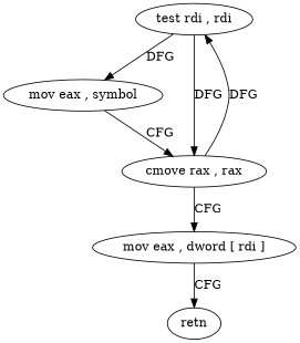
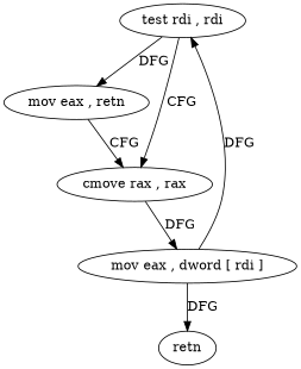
  digraph {
    n1 [label="test rdi , rdi"]
-   n2 [label="mov eax , symbol"]
+   n2 [label="mov eax , retn"]
    n3 [label="cmove rax , rax"]
    n4 [label="mov eax , dword [ rdi ]"]
    n5 [label=retn]
    n1 -> n2 [label=DFG]
-   n1 -> n3 [label=DFG]
+   n1 -> n3 [label=CFG]
    n2 -> n3 [label=CFG]
-   n3 -> n1 [label=DFG]
-   n3 -> n4 [label=CFG]
-   n4 -> n5 [label=CFG]
+   n4 -> n1 [label=DFG]
+   n3 -> n4 [label=DFG]
+   n4 -> n5 [label=DFG]
  }
